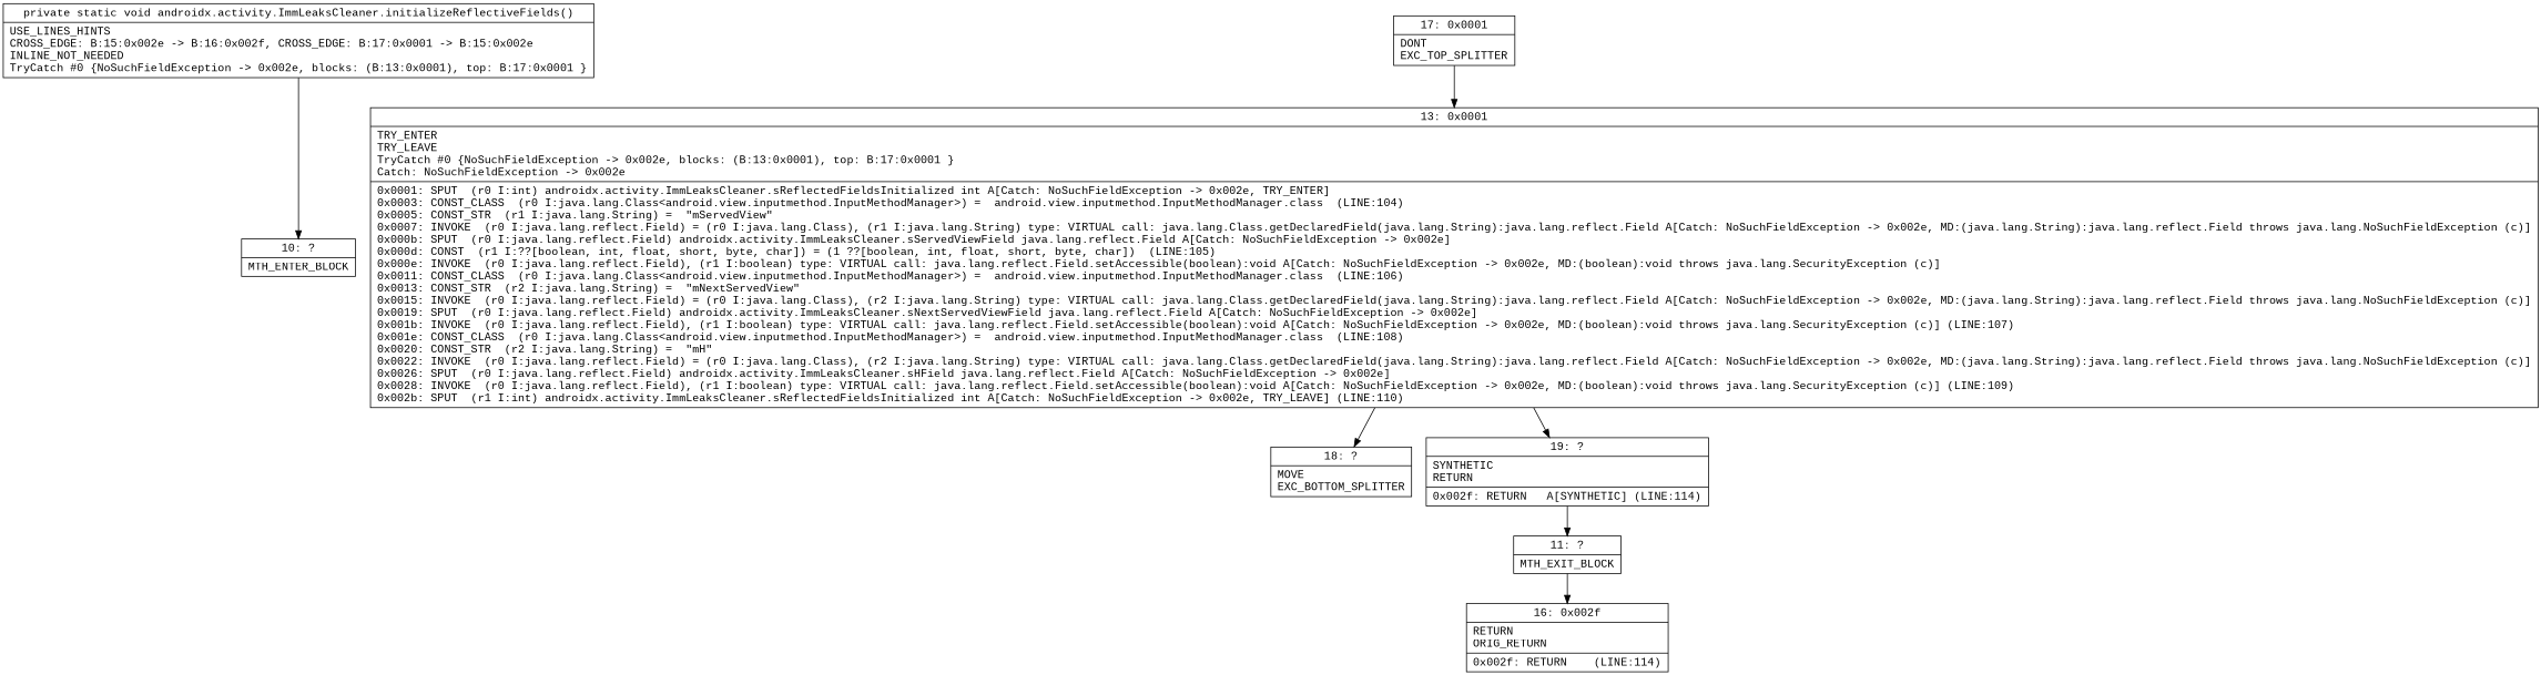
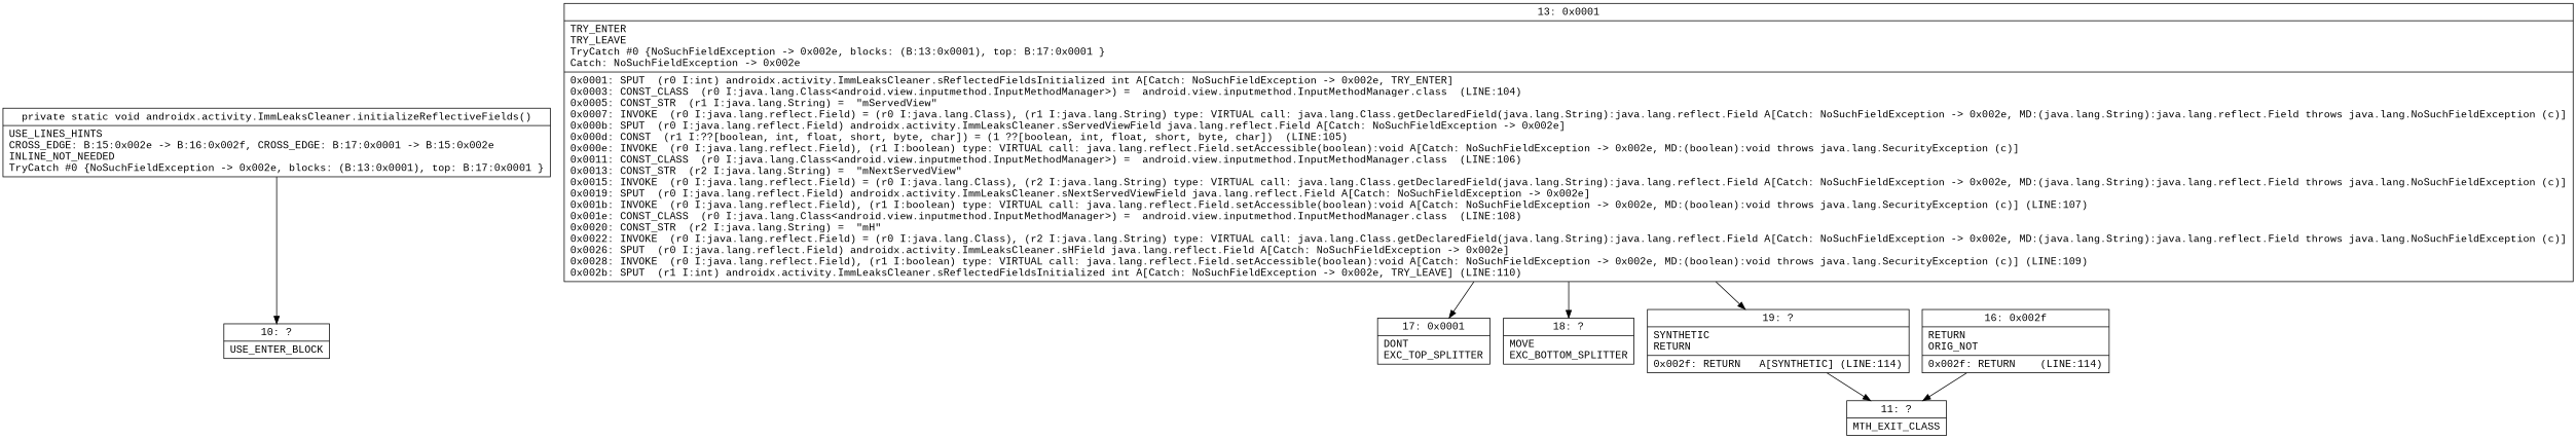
  digraph {
    fontname="Liberation Mono"
    node [fontname="Liberation Mono" shape=record]
    edge [fontname="Liberation Mono"]
-   n1 [label="{10\:\ ?|MTH_ENTER_BLOCK\l}"]
+   n1 [label="{10\:\ ?|USE_ENTER_BLOCK\l}"]
    n2 [label="{17\:\ 0x0001|DONT\lEXC_TOP_SPLITTER\l}"]
    n3 [label="{13\:\ 0x0001|TRY_ENTER\lTRY_LEAVE\lTryCatch #0 \{NoSuchFieldException \-\> 0x002e, blocks: (B:13:0x0001), top: B:17:0x0001 \}\lCatch: NoSuchFieldException \-\> 0x002e\l|0x0001: SPUT  (r0 I:int) androidx.activity.ImmLeaksCleaner.sReflectedFieldsInitialized int A[Catch: NoSuchFieldException \-\> 0x002e, TRY_ENTER]\l0x0003: CONST_CLASS  (r0 I:java.lang.Class\<android.view.inputmethod.InputMethodManager\>) =  android.view.inputmethod.InputMethodManager.class  (LINE:104)\l0x0005: CONST_STR  (r1 I:java.lang.String) =  \"mServedView\" \l0x0007: INVOKE  (r0 I:java.lang.reflect.Field) = (r0 I:java.lang.Class), (r1 I:java.lang.String) type: VIRTUAL call: java.lang.Class.getDeclaredField(java.lang.String):java.lang.reflect.Field A[Catch: NoSuchFieldException \-\> 0x002e, MD:(java.lang.String):java.lang.reflect.Field throws java.lang.NoSuchFieldException (c)]\l0x000b: SPUT  (r0 I:java.lang.reflect.Field) androidx.activity.ImmLeaksCleaner.sServedViewField java.lang.reflect.Field A[Catch: NoSuchFieldException \-\> 0x002e]\l0x000d: CONST  (r1 I:??[boolean, int, float, short, byte, char]) = (1 ??[boolean, int, float, short, byte, char])  (LINE:105)\l0x000e: INVOKE  (r0 I:java.lang.reflect.Field), (r1 I:boolean) type: VIRTUAL call: java.lang.reflect.Field.setAccessible(boolean):void A[Catch: NoSuchFieldException \-\> 0x002e, MD:(boolean):void throws java.lang.SecurityException (c)]\l0x0011: CONST_CLASS  (r0 I:java.lang.Class\<android.view.inputmethod.InputMethodManager\>) =  android.view.inputmethod.InputMethodManager.class  (LINE:106)\l0x0013: CONST_STR  (r2 I:java.lang.String) =  \"mNextServedView\" \l0x0015: INVOKE  (r0 I:java.lang.reflect.Field) = (r0 I:java.lang.Class), (r2 I:java.lang.String) type: VIRTUAL call: java.lang.Class.getDeclaredField(java.lang.String):java.lang.reflect.Field A[Catch: NoSuchFieldException \-\> 0x002e, MD:(java.lang.String):java.lang.reflect.Field throws java.lang.NoSuchFieldException (c)]\l0x0019: SPUT  (r0 I:java.lang.reflect.Field) androidx.activity.ImmLeaksCleaner.sNextServedViewField java.lang.reflect.Field A[Catch: NoSuchFieldException \-\> 0x002e]\l0x001b: INVOKE  (r0 I:java.lang.reflect.Field), (r1 I:boolean) type: VIRTUAL call: java.lang.reflect.Field.setAccessible(boolean):void A[Catch: NoSuchFieldException \-\> 0x002e, MD:(boolean):void throws java.lang.SecurityException (c)] (LINE:107)\l0x001e: CONST_CLASS  (r0 I:java.lang.Class\<android.view.inputmethod.InputMethodManager\>) =  android.view.inputmethod.InputMethodManager.class  (LINE:108)\l0x0020: CONST_STR  (r2 I:java.lang.String) =  \"mH\" \l0x0022: INVOKE  (r0 I:java.lang.reflect.Field) = (r0 I:java.lang.Class), (r2 I:java.lang.String) type: VIRTUAL call: java.lang.Class.getDeclaredField(java.lang.String):java.lang.reflect.Field A[Catch: NoSuchFieldException \-\> 0x002e, MD:(java.lang.String):java.lang.reflect.Field throws java.lang.NoSuchFieldException (c)]\l0x0026: SPUT  (r0 I:java.lang.reflect.Field) androidx.activity.ImmLeaksCleaner.sHField java.lang.reflect.Field A[Catch: NoSuchFieldException \-\> 0x002e]\l0x0028: INVOKE  (r0 I:java.lang.reflect.Field), (r1 I:boolean) type: VIRTUAL call: java.lang.reflect.Field.setAccessible(boolean):void A[Catch: NoSuchFieldException \-\> 0x002e, MD:(boolean):void throws java.lang.SecurityException (c)] (LINE:109)\l0x002b: SPUT  (r1 I:int) androidx.activity.ImmLeaksCleaner.sReflectedFieldsInitialized int A[Catch: NoSuchFieldException \-\> 0x002e, TRY_LEAVE] (LINE:110)\l}"]
    n4 [label="{18\:\ ?|MOVE\lEXC_BOTTOM_SPLITTER\l}"]
    n5 [label="{19\:\ ?|SYNTHETIC\lRETURN\l|0x002f: RETURN   A[SYNTHETIC] (LINE:114)\l}"]
-   n6 [label="{11\:\ ?|MTH_EXIT_BLOCK\l}"]
-   n7 [label="{16\:\ 0x002f|RETURN\lORIG_RETURN\l|0x002f: RETURN    (LINE:114)\l}"]
+   n6 [label="{11\:\ ?|MTH_EXIT_CLASS\l}"]
+   n7 [label="{16\:\ 0x002f|RETURN\lORIG_NOT\l|0x002f: RETURN    (LINE:114)\l}"]
    n8 [label="{private static void androidx.activity.ImmLeaksCleaner.initializeReflectiveFields()  | USE_LINES_HINTS\lCROSS_EDGE: B:15:0x002e \-\> B:16:0x002f, CROSS_EDGE: B:17:0x0001 \-\> B:15:0x002e\lINLINE_NOT_NEEDED\lTryCatch #0 \{NoSuchFieldException \-\> 0x002e, blocks: (B:13:0x0001), top: B:17:0x0001 \}\l}"]
-   n2 -> n3
+   n3 -> n2
    n3 -> n4
    n3 -> n5
    n5 -> n6
-   n6 -> n7
+   n7 -> n6
    n8 -> n1
  }
